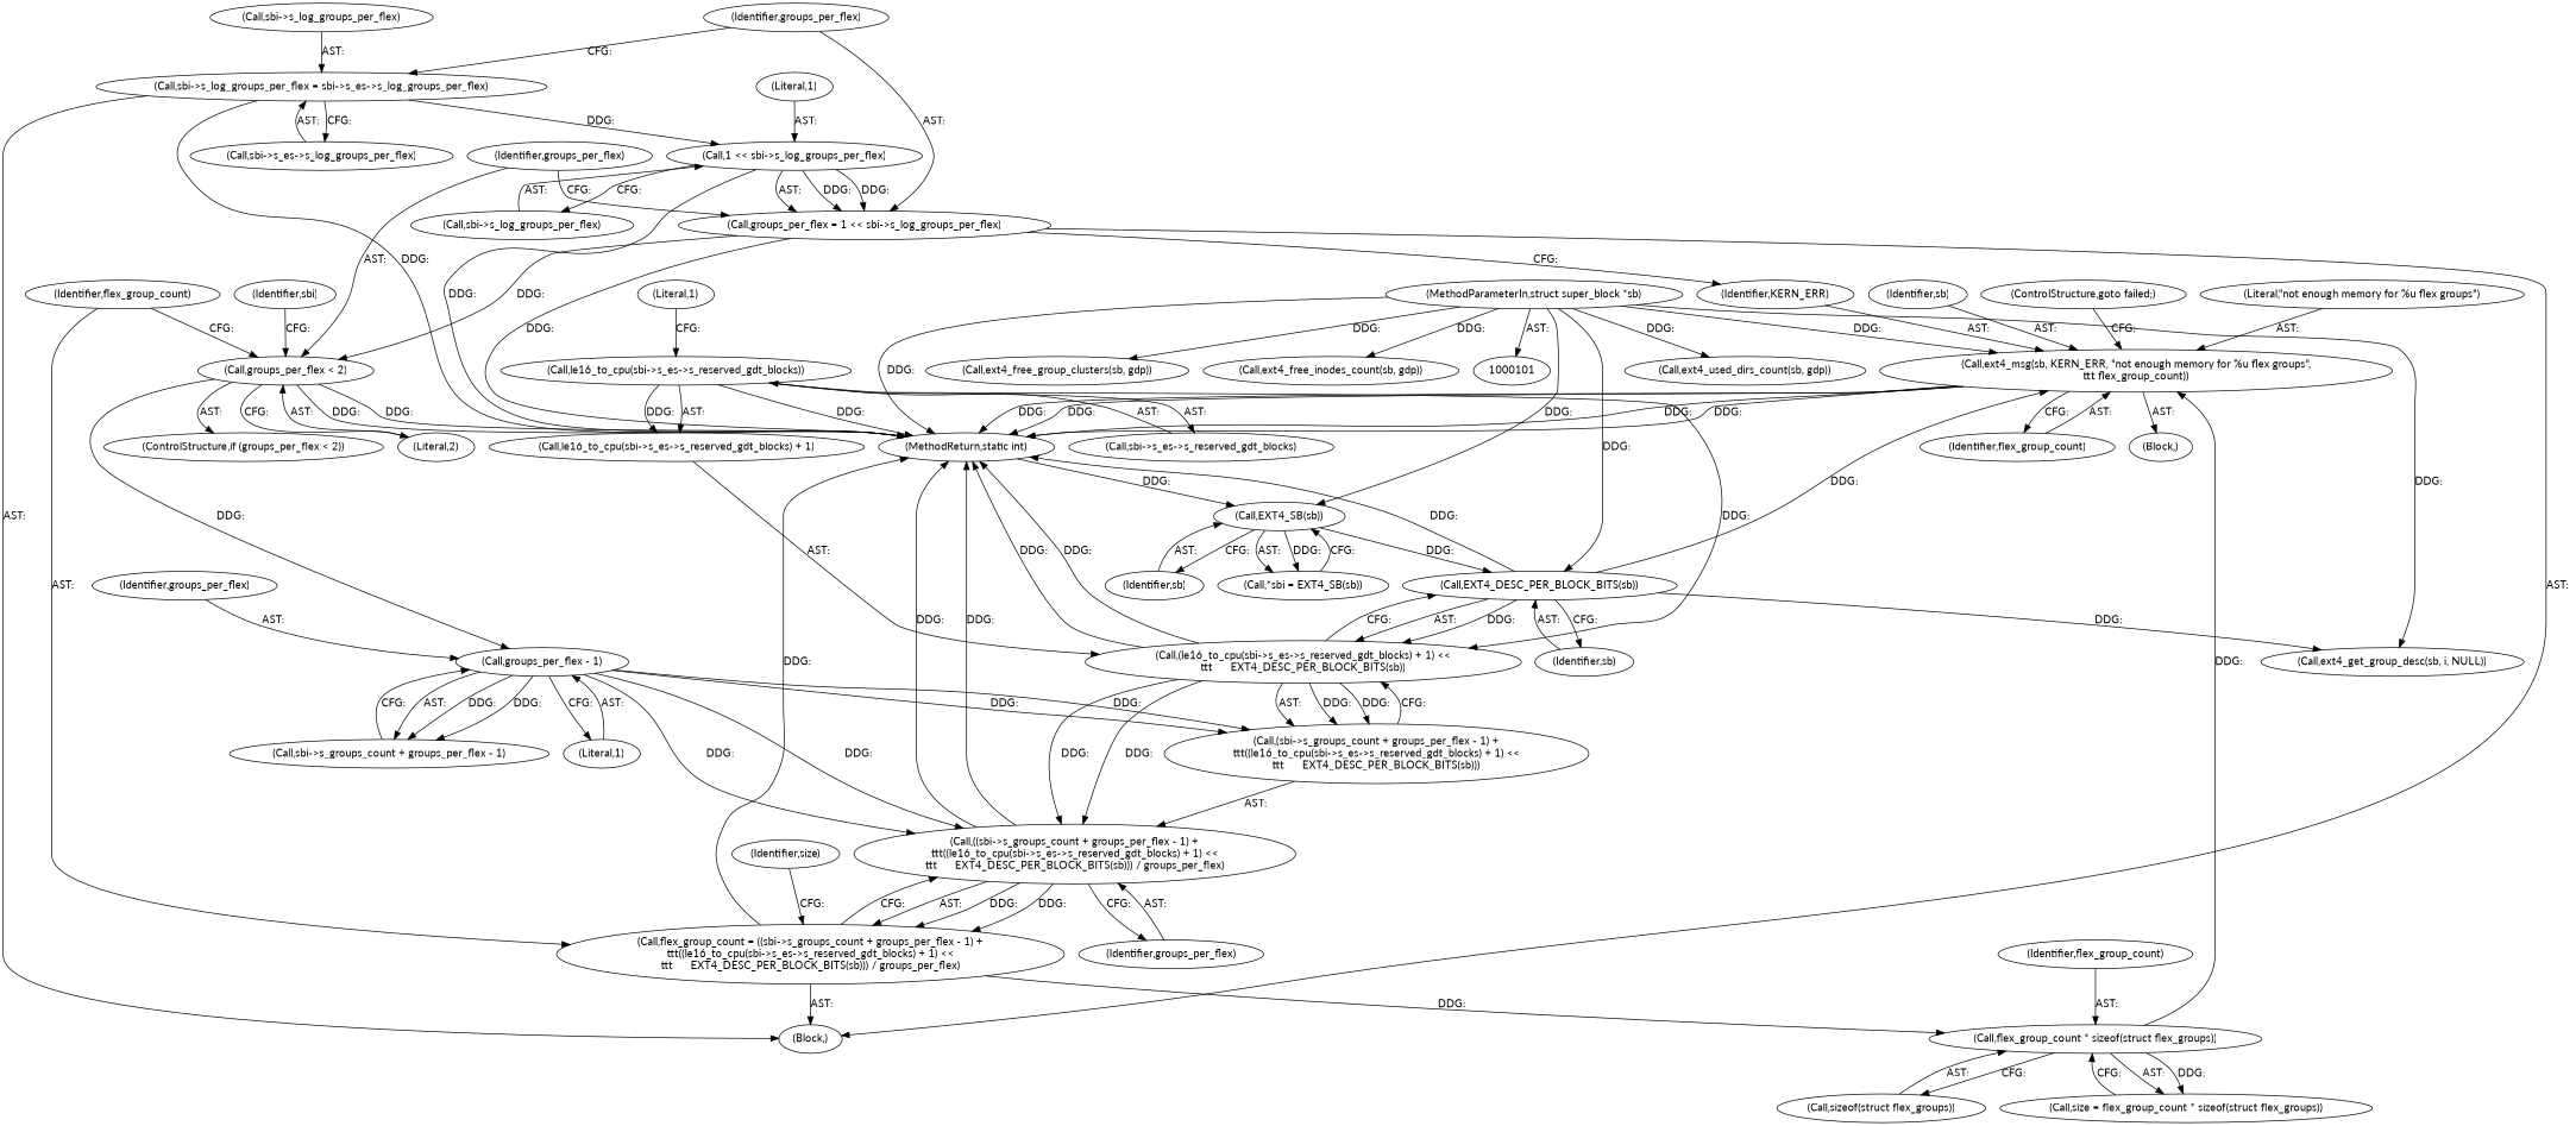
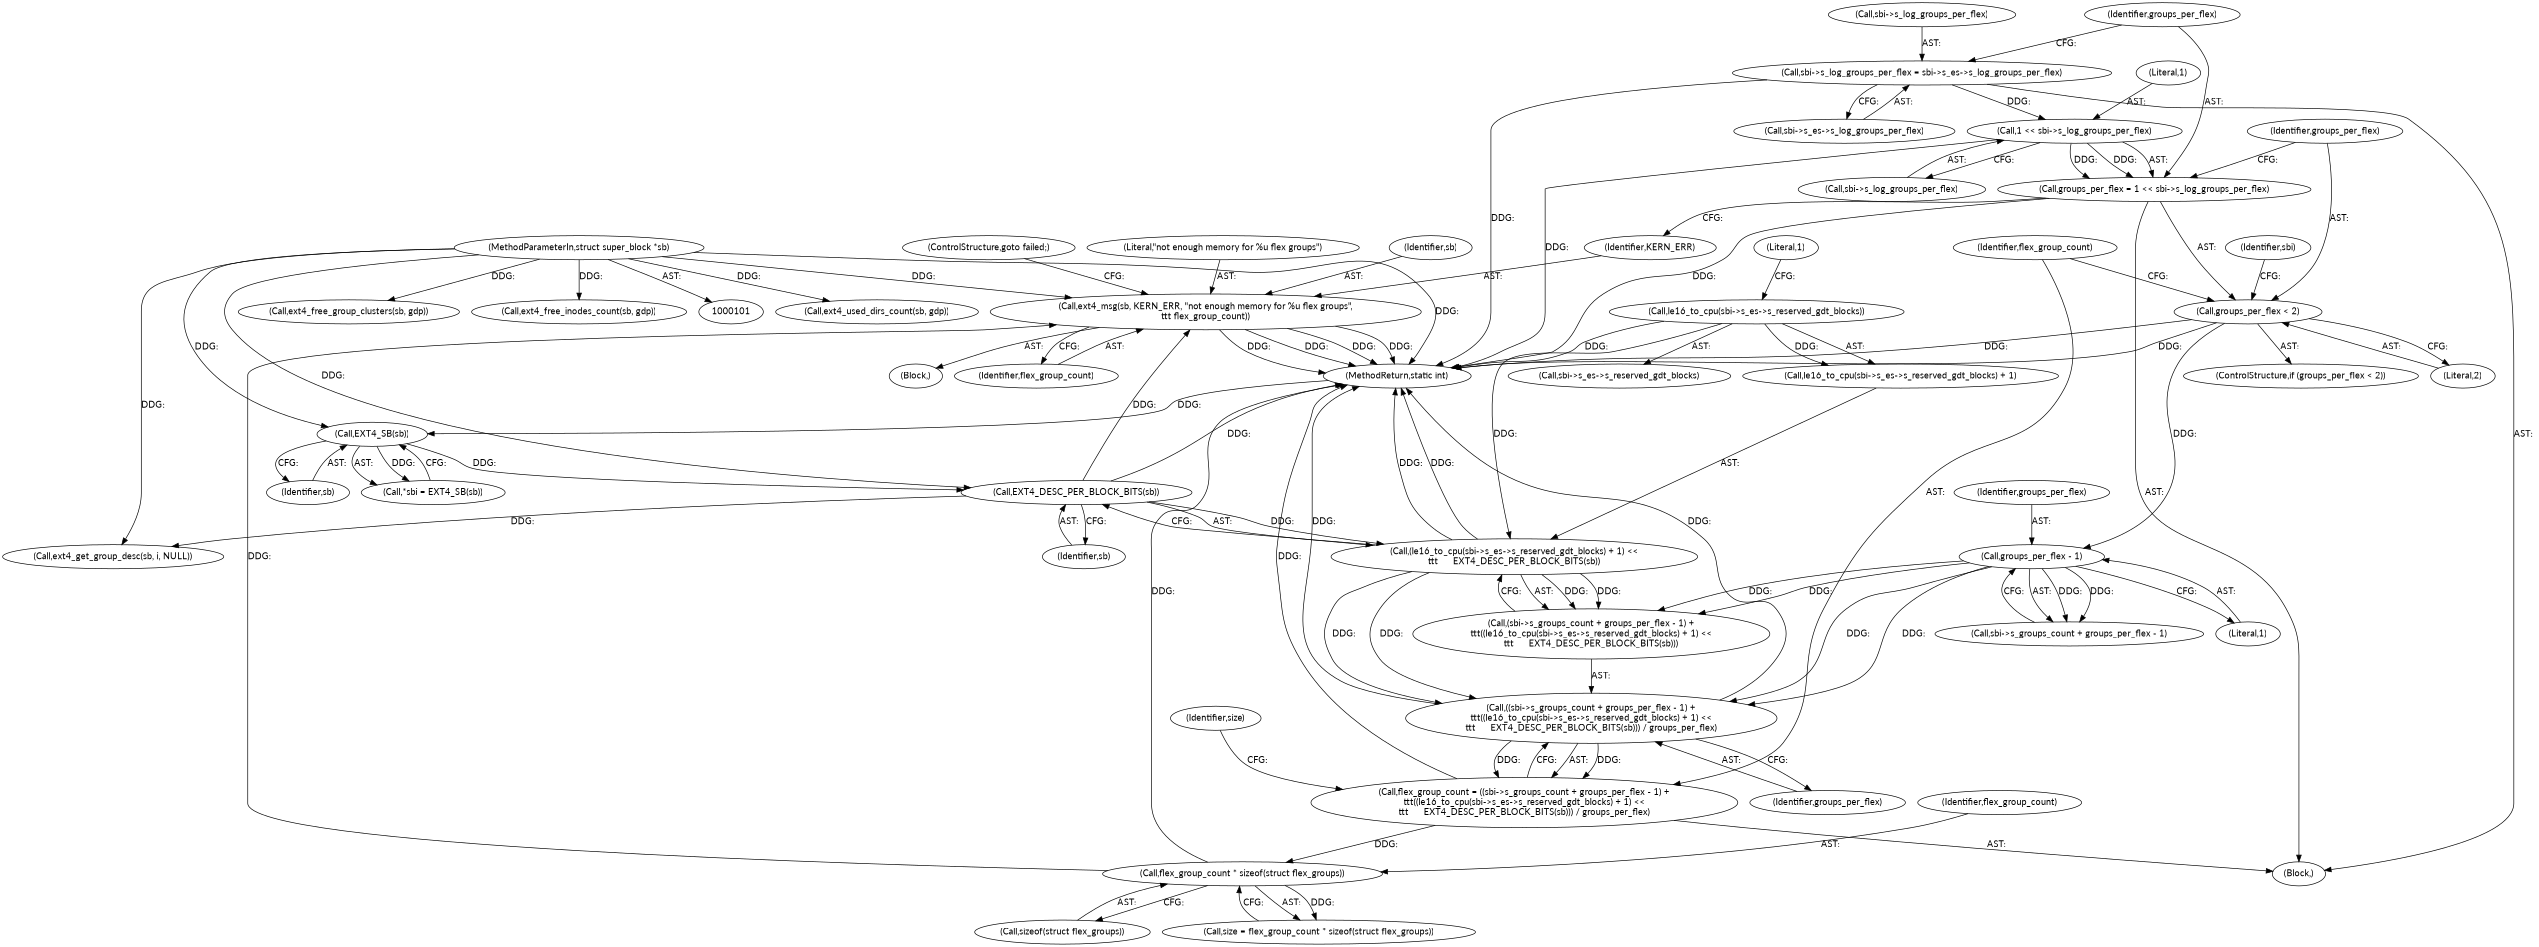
  digraph {
    fontname=Lato
    node [fontname=Lato]
    edge [fontname=Lato]
    n1 [label="(Call,ext4_msg(sb, KERN_ERR, \"not enough memory for %u flex groups\",\n\t\t\t flex_group_count))"]
    n2 [label="(MethodReturn,static int)"]
    n3 [label="(Identifier,flex_group_count)"]
    n4 [label="(Block,)"]
    n5 [label="(Call,EXT4_SB(sb))"]
    n6 [label="(Call,EXT4_DESC_PER_BLOCK_BITS(sb))"]
    n7 [label="(Call,(le16_to_cpu(sbi->s_es->s_reserved_gdt_blocks) + 1) <<\n\t\t\t      EXT4_DESC_PER_BLOCK_BITS(sb))"]
    n8 [label="(Call,ext4_get_group_desc(sb, i, NULL))"]
    n9 [label="(Identifier,sb)"]
    n10 [label="(Call,((sbi->s_groups_count + groups_per_flex - 1) +\n\t\t\t((le16_to_cpu(sbi->s_es->s_reserved_gdt_blocks) + 1) <<\n\t\t\t      EXT4_DESC_PER_BLOCK_BITS(sb))) / groups_per_flex)"]
    n11 [label="(Call,(sbi->s_groups_count + groups_per_flex - 1) +\n\t\t\t((le16_to_cpu(sbi->s_es->s_reserved_gdt_blocks) + 1) <<\n\t\t\t      EXT4_DESC_PER_BLOCK_BITS(sb)))"]
    n12 [label="(Identifier,sb)"]
    n13 [label="(Call,*sbi = EXT4_SB(sb))"]
    n14 [label="(MethodParameterIn,struct super_block *sb)"]
    n15 [label="(Call,ext4_used_dirs_count(sb, gdp))"]
    n16 [label="(Call,ext4_free_group_clusters(sb, gdp))"]
    n17 [label="(Call,ext4_free_inodes_count(sb, gdp))"]
    1000101
    n19 [label="(Call,flex_group_count * sizeof(struct flex_groups))"]
    n20 [label="(Call,sizeof(struct flex_groups))"]
    n21 [label="(Call,size = flex_group_count * sizeof(struct flex_groups))"]
    n22 [label="(Call,flex_group_count = ((sbi->s_groups_count + groups_per_flex - 1) +\n\t\t\t((le16_to_cpu(sbi->s_es->s_reserved_gdt_blocks) + 1) <<\n\t\t\t      EXT4_DESC_PER_BLOCK_BITS(sb))) / groups_per_flex)"]
    n23 [label="(Block,)"]
    n24 [label="(Identifier,groups_per_flex)"]
    n25 [label="(Call,groups_per_flex - 1)"]
    n26 [label="(Literal,1)"]
    n27 [label="(Call,sbi->s_groups_count + groups_per_flex - 1)"]
    n28 [label="(Call,groups_per_flex < 2)"]
    n29 [label="(ControlStructure,if (groups_per_flex < 2))"]
    n30 [label="(Literal,2)"]
    n31 [label="(Call,groups_per_flex = 1 << sbi->s_log_groups_per_flex)"]
    n32 [label="(Identifier,KERN_ERR)"]
    n33 [label="(Call,1 << sbi->s_log_groups_per_flex)"]
    n34 [label="(Call,sbi->s_log_groups_per_flex)"]
    n35 [label="(Call,sbi->s_log_groups_per_flex = sbi->s_es->s_log_groups_per_flex)"]
    n36 [label="(Call,sbi->s_es->s_log_groups_per_flex)"]
    n37 [label="(Call,le16_to_cpu(sbi->s_es->s_reserved_gdt_blocks))"]
    n38 [label="(Call,sbi->s_es->s_reserved_gdt_blocks)"]
    n39 [label="(Call,le16_to_cpu(sbi->s_es->s_reserved_gdt_blocks) + 1)"]
    n40 [label="(Identifier,sb)"]
    n41 [label="(Identifier,groups_per_flex)"]
    n42 [label="(Identifier,groups_per_flex)"]
    n43 [label="(Literal,1)"]
    n44 [label="(Identifier,sbi)"]
    n45 [label="(Identifier,flex_group_count)"]
    n46 [label="(Literal,1)"]
    n47 [label="(ControlStructure,goto failed;)"]
    n48 [label="(Call,sbi->s_log_groups_per_flex)"]
    n49 [label="(Literal,\"not enough memory for %u flex groups\")"]
    n50 [label="(Identifier,size)"]
    n51 [label="(Identifier,flex_group_count)"]
    n52 [label="(Identifier,groups_per_flex)"]
    n1 -> n2 [label="DDG: "]
    n1 -> n2 [label="DDG: "]
    n1 -> n2 [label="DDG: "]
    n1 -> n2 [label="DDG: "]
    n1 -> n3 [label="CFG: "]
    n1 -> n4 [label="AST: "]
    n2 -> n5 [label="DDG: "]
    n3 -> n1 [label="AST: "]
    n5 -> n6 [label="DDG: "]
    n5 -> n12 [label="CFG: "]
    n5 -> n13 [label="AST: "]
    n5 -> n13 [label="DDG: "]
    n6 -> n1 [label="DDG: "]
    n6 -> n2 [label="DDG: "]
    n6 -> n7 [label="AST: "]
    n6 -> n7 [label="DDG: "]
    n6 -> n8 [label="DDG: "]
    n6 -> n9 [label="CFG: "]
    n7 -> n2 [label="DDG: "]
    n7 -> n2 [label="DDG: "]
    n7 -> n6 [label="CFG: "]
    n7 -> n10 [label="DDG: "]
    n7 -> n10 [label="DDG: "]
    n7 -> n11 [label="AST: "]
    n7 -> n11 [label="DDG: "]
    n7 -> n11 [label="DDG: "]
    n9 -> n6 [label="AST: "]
    n10 -> n2 [label="DDG: "]
    n10 -> n2 [label="DDG: "]
    n10 -> n22 [label="AST: "]
    n10 -> n22 [label="DDG: "]
    n10 -> n22 [label="DDG: "]
    n10 -> n24 [label="CFG: "]
    n11 -> n7 [label="CFG: "]
    n11 -> n10 [label="AST: "]
    n12 -> n5 [label="AST: "]
    n13 -> n5 [label="CFG: "]
    n14 -> n1 [label="DDG: "]
    n14 -> n2 [label="DDG: "]
    n14 -> n5 [label="DDG: "]
    n14 -> n6 [label="DDG: "]
    n14 -> n8 [label="DDG: "]
    n14 -> n15 [label="DDG: "]
    n14 -> n16 [label="DDG: "]
    n14 -> n17 [label="DDG: "]
    n14 -> 1000101 [label="AST: "]
    n19 -> n1 [label="DDG: "]
+   n19 -> n2 [label="DDG: "]
    n19 -> n20 [label="CFG: "]
    n19 -> n21 [label="AST: "]
    n19 -> n21 [label="DDG: "]
    n20 -> n19 [label="AST: "]
    n21 -> n19 [label="CFG: "]
    n22 -> n2 [label="DDG: "]
    n22 -> n10 [label="CFG: "]
    n22 -> n19 [label="DDG: "]
    n22 -> n23 [label="AST: "]
    n24 -> n10 [label="AST: "]
    n25 -> n10 [label="DDG: "]
    n25 -> n10 [label="DDG: "]
    n25 -> n11 [label="DDG: "]
    n25 -> n11 [label="DDG: "]
    n25 -> n26 [label="CFG: "]
    n25 -> n27 [label="AST: "]
    n25 -> n27 [label="DDG: "]
    n25 -> n27 [label="DDG: "]
    n26 -> n25 [label="AST: "]
    n27 -> n25 [label="CFG: "]
    n28 -> n2 [label="DDG: "]
    n28 -> n2 [label="DDG: "]
    n28 -> n25 [label="DDG: "]
    n28 -> n29 [label="AST: "]
    n28 -> n30 [label="CFG: "]
    n30 -> n28 [label="AST: "]
    n31 -> n2 [label="DDG: "]
    n31 -> n23 [label="AST: "]
-   n31 -> n28 [label="DDG: "]
+   n31 -> n28 [label="AST: "]
    n31 -> n32 [label="CFG: "]
    n32 -> n1 [label="AST: "]
    n33 -> n2 [label="DDG: "]
    n33 -> n31 [label="AST: "]
    n33 -> n31 [label="DDG: "]
    n33 -> n31 [label="DDG: "]
    n33 -> n34 [label="CFG: "]
    n34 -> n33 [label="AST: "]
    n35 -> n2 [label="DDG: "]
    n35 -> n23 [label="AST: "]
    n35 -> n33 [label="DDG: "]
    n35 -> n36 [label="CFG: "]
    n36 -> n35 [label="AST: "]
    n37 -> n2 [label="DDG: "]
    n37 -> n7 [label="DDG: "]
    n37 -> n38 [label="AST: "]
    n37 -> n39 [label="AST: "]
    n37 -> n39 [label="DDG: "]
-   n38 -> n37 [label="AST: "]
    n39 -> n7 [label="AST: "]
    n40 -> n1 [label="AST: "]
    n41 -> n28 [label="AST: "]
    n41 -> n31 [label="CFG: "]
    n42 -> n31 [label="AST: "]
    n42 -> n35 [label="CFG: "]
    n43 -> n37 [label="CFG: "]
    n44 -> n28 [label="CFG: "]
    n45 -> n22 [label="AST: "]
    n45 -> n28 [label="CFG: "]
    n46 -> n33 [label="AST: "]
    n47 -> n1 [label="CFG: "]
    n48 -> n35 [label="AST: "]
    n49 -> n1 [label="AST: "]
    n50 -> n22 [label="CFG: "]
    n51 -> n19 [label="AST: "]
    n52 -> n25 [label="AST: "]
  }
